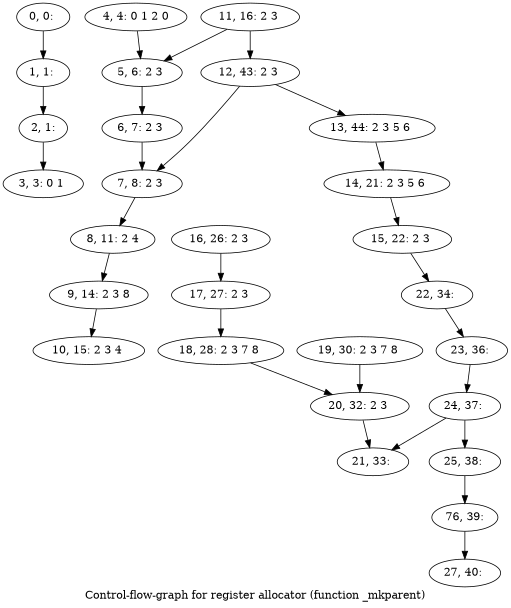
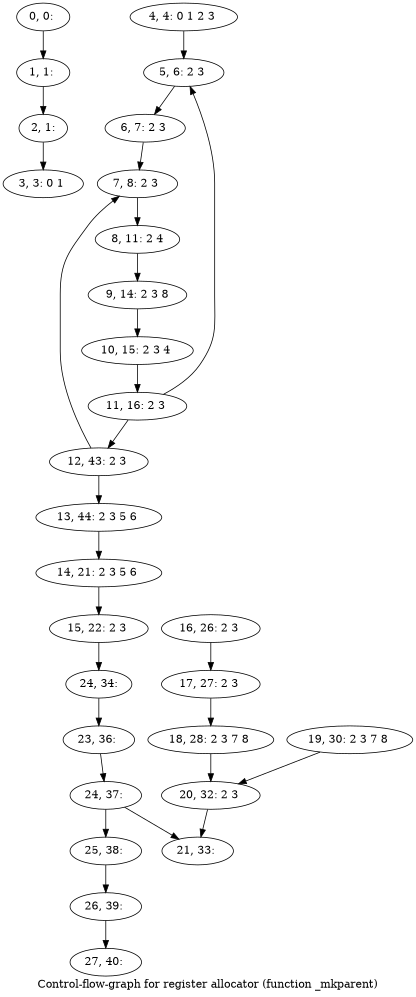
  digraph {
    label="Control-flow-graph for register allocator (function _mkparent)"
    n1 [label="0, 0: "]
    n2 [label="1, 1: "]
    n3 [label="2, 1:"]
    n4 [label="3, 3: 0 1 "]
-   n5 [label="4, 4: 0 1 2 0"]
+   n5 [label="4, 4: 0 1 2 3 "]
    n6 [label="5, 6: 2 3 "]
    n7 [label="6, 7: 2 3 "]
    n8 [label="7, 8: 2 3 "]
    n9 [label="8, 11: 2 4"]
    n10 [label="9, 14: 2 3 8"]
    n11 [label="12, 43: 2 3 "]
    n12 [label="13, 44: 2 3 5 6 "]
    n13 [label="10, 15: 2 3 4 "]
    n14 [label="11, 16: 2 3 "]
    n15 [label="14, 21: 2 3 5 6 "]
    n16 [label="15, 22: 2 3 "]
-   n17 [label="22, 34: "]
+   n17 [label="24, 34:"]
    n18 [label="16, 26: 2 3 "]
    n19 [label="17, 27: 2 3 "]
    n20 [label="23, 36: "]
    n21 [label="18, 28: 2 3 7 8 "]
    n22 [label="20, 32: 2 3 "]
    n23 [label="19, 30: 2 3 7 8 "]
    n24 [label="21, 33: "]
    n25 [label="24, 37: "]
    n26 [label="25, 38: "]
-   n27 [label="76, 39:"]
+   n27 [label="26, 39: "]
    n28 [label="27, 40: "]
    n1 -> n2
    n2 -> n3
    n3 -> n4
    n5 -> n6
    n6 -> n7
    n7 -> n8
    n8 -> n9
    n9 -> n10
    n10 -> n13
    n11 -> n8
    n11 -> n12
    n12 -> n15
+   n13 -> n14
    n14 -> n6
    n14 -> n11
    n15 -> n16
    n16 -> n17
    n17 -> n20
    n18 -> n19
    n19 -> n21
    n20 -> n25
    n21 -> n22
    n22 -> n24
    n23 -> n22
    n25 -> n24
    n25 -> n26
    n26 -> n27
    n27 -> n28
  }
